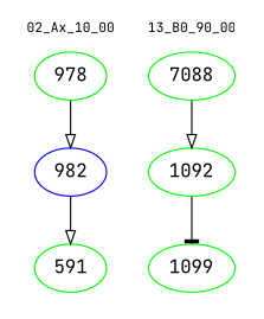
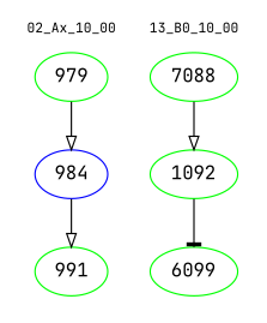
  digraph {
    fontname="JetBrains Mono"
    node [color=green fontname="JetBrains Mono"]
    edge [arrowhead=onormal color=black fontname="JetBrains Mono"]
-   n1 [label=978]
-   n2 [color=blue label=982]
-   n3 [label=591]
+   n1 [label=979]
+   n2 [color=blue label=984]
+   n3 [label=991]
    n4 [label=7088]
    n5 [label=1092]
-   n6 [label=1099]
+   n6 [label=6099]
    subgraph cluster_1 {
      color=white
      fontsize=10
      label="02_Ax_10_00"
      n1
      n2
      n3
    }
    subgraph cluster_2 {
      color=white
      fontsize=10
-     label="13_B0_90_00"
+     label="13_B0_10_00"
      n4
      n5
      n6
    }
    n1 -> n2
    n2 -> n3
    n4 -> n5
    n5 -> n6 [arrowhead=tee]
  }
